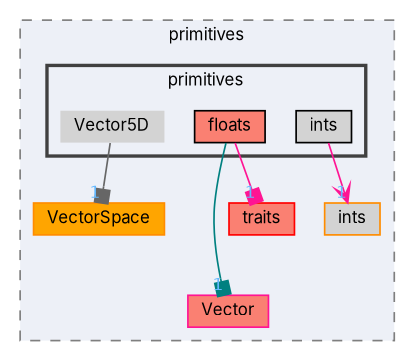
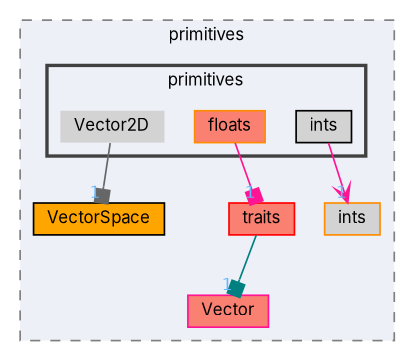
  digraph {
    compound=true
    fontname=Inter
    node [color=darkorange fillcolor=lightgrey fontname=Inter fontsize=10 shape=box style=filled]
    edge [arrowhead=box color=deeppink fontcolor=steelblue1 fontname=Inter fontsize=10 headlabel=1 labeldistance=1.5 labelfontname=Helvetica labelfontsize=10]
-   n1 [height=0.2 label=Vector5D shape=plaintext width=0.4]
-   n2 [color=black fillcolor=salmon height=0.2 label=floats width=0.4]
+   n1 [height=0.2 label=Vector2D shape=plaintext width=0.4]
+   n2 [fillcolor=salmon height=0.2 label=floats width=0.4]
    n3 [color=black height=0.2 label=ints width=0.4]
    n4 [height=0.2 label=ints width=0.4]
-   n5 [fillcolor=orange height=0.2 label=VectorSpace width=0.4]
+   n5 [color=black fillcolor=orange height=0.2 label=VectorSpace width=0.4]
    n6 [color=deeppink fillcolor=salmon height=0.2 label=Vector width=0.4]
    n7 [color=red fillcolor=salmon height=0.2 label=traits width=0.4]
    subgraph cluster_1 {
      bgcolor="#edf0f7"
      fontsize=10
      label=primitives
      pencolor=grey50
      style="filled,dashed"
      n4
      n5
      n6
      n7
      subgraph cluster_2 {
        bgcolor="#edf0f7"
        fontsize=10
        label=primitives
        pencolor=grey25
        style="filled,bold"
        n1
        n2
        n3
      }
    }
    n1 -> n5 [color=gray40]
-   n2 -> n6 [color=teal]
+   n7 -> n6 [color=teal]
    n2 -> n7
    n3 -> n4 [arrowhead=vee]
  }
